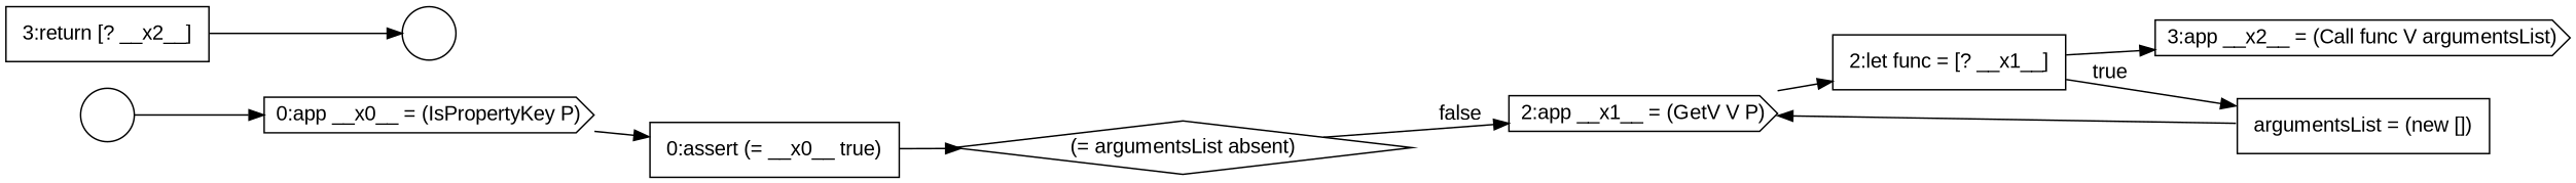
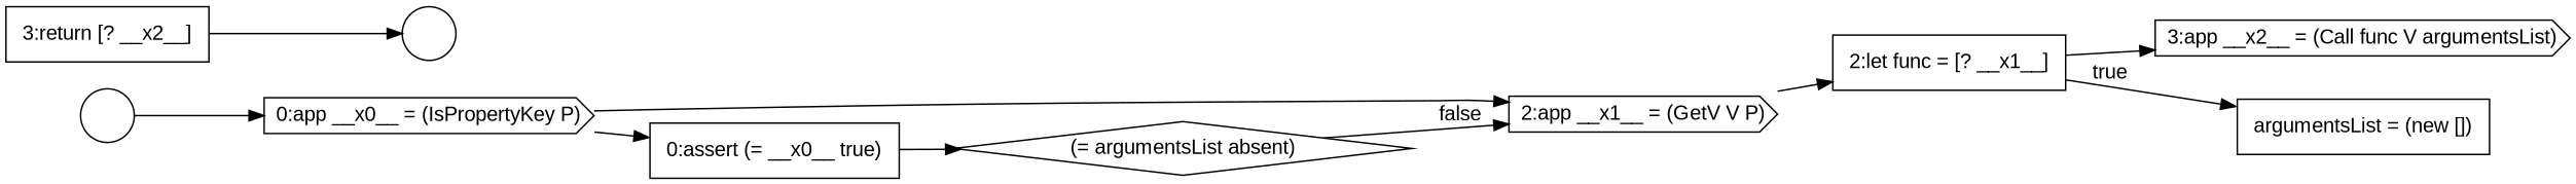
  digraph {
    fontname="Liberation Sans"
    rankdir=LR
    node [color=black fillcolor=white fontname="Liberation Sans" shape=none style=filled]
    edge [color=black fontname="Liberation Sans"]
    n1 [label=<<font color="black">(= argumentsList absent)</font>> shape=diamond]
    n2 [label=<<font color="black">2:app __x1__ = (GetV V P)</font>> shape=cds]
    n3 [label=<<font color="black">     <table border="0" cellborder="1" cellspacing="0" cellpadding="10">       <tr><td align="left">2:let func = [? __x1__]</td></tr>     </table>   </font>> margin=0]
    n4 [label=<<font color="black">     <table border="0" cellborder="1" cellspacing="0" cellpadding="10">       <tr><td align="left">argumentsList = (new [])</td></tr>     </table>   </font>> margin=0]
    n5 [label=" " shape=circle]
    n6 [label=<<font color="black">0:app __x0__ = (IsPropertyKey P)</font>> shape=cds]
    n7 [label=<<font color="black">     <table border="0" cellborder="1" cellspacing="0" cellpadding="10">       <tr><td align="left">0:assert (= __x0__ true)</td></tr>     </table>   </font>> margin=0]
    n8 [label=<<font color="black">3:app __x2__ = (Call func V argumentsList)</font>> shape=cds]
    n9 [label=<<font color="black">     <table border="0" cellborder="1" cellspacing="0" cellpadding="10">       <tr><td align="left">3:return [? __x2__]</td></tr>     </table>   </font>> margin=0]
    n10 [label=" " shape=circle]
    n1 -> n2 [label=<<font color="black">false</font>>]
    n2 -> n3
    n3 -> n4 [label=<<font color="black">true</font>>]
    n3 -> n8
-   n4 -> n2
+   n6 -> n2
    n5 -> n6
    n6 -> n7
    n7 -> n1
    n9 -> n10
  }
